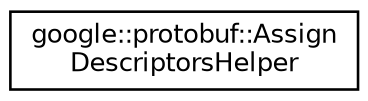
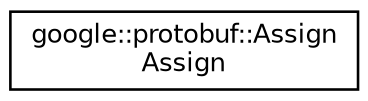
  digraph {
    rankdir=LR
-   n1 [color=black fillcolor=white fontname=Helvetica fontsize=10 height=0.2 label="google::protobuf::Assign\lDescriptorsHelper" shape=record style=filled width=0.4]
+   n1 [color=black fillcolor=white fontname=Helvetica fontsize=10 height=0.2 label="google::protobuf::Assign\lAssign" shape=record style=filled width=0.4]
  }
